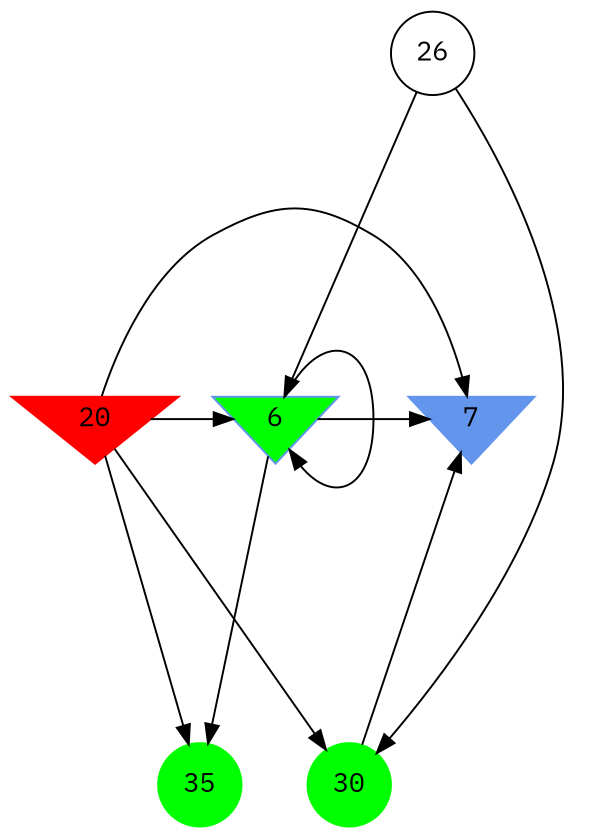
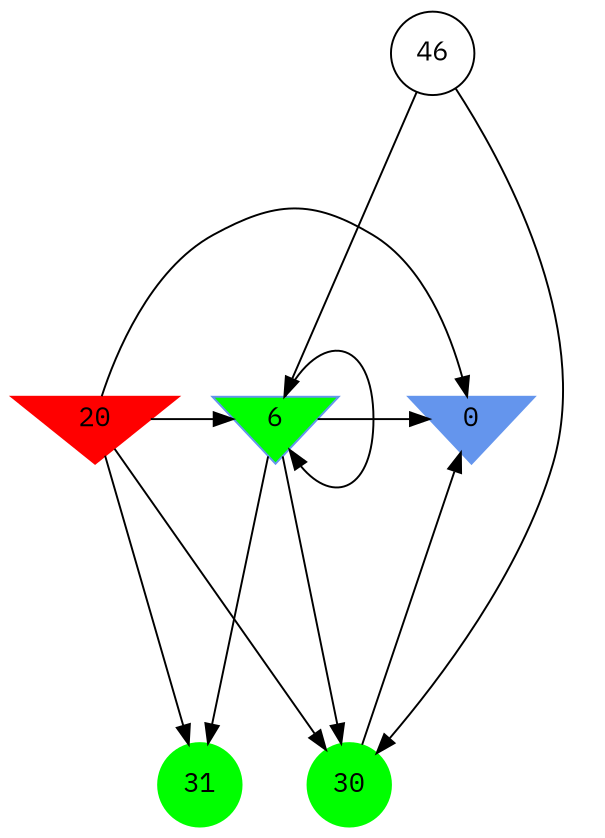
  digraph {
    fontname="IBM Plex Mono"
    ranksep=2.0
    node [color=cornflowerblue fontname="IBM Plex Mono" shape=invtriangle style=filled]
    edge [fontname="IBM Plex Mono"]
-   0 [label=7]
+   0
    6 [fillcolor=green]
    20 [color=red]
-   26 [color=black shape=circle style=""]
+   26 [color=black shape=circle label=46 style=""]
    30 [color=green shape=circle]
-   31 [color=green shape=circle label=35]
+   31 [color=green shape=circle]
    subgraph sub_1 {
      rank=same
      0
      6
      20
    }
    subgraph sub_2 {
      rank=same
      26
    }
    subgraph sub_3 {
      rank=same
      30
      31
    }
    6 -> 0
    6 -> 6
+   6 -> 30
    6 -> 31
    20 -> 0
    20 -> 6
    20 -> 30
    20 -> 31
    26 -> 6
    26 -> 30
    30 -> 0
  }
